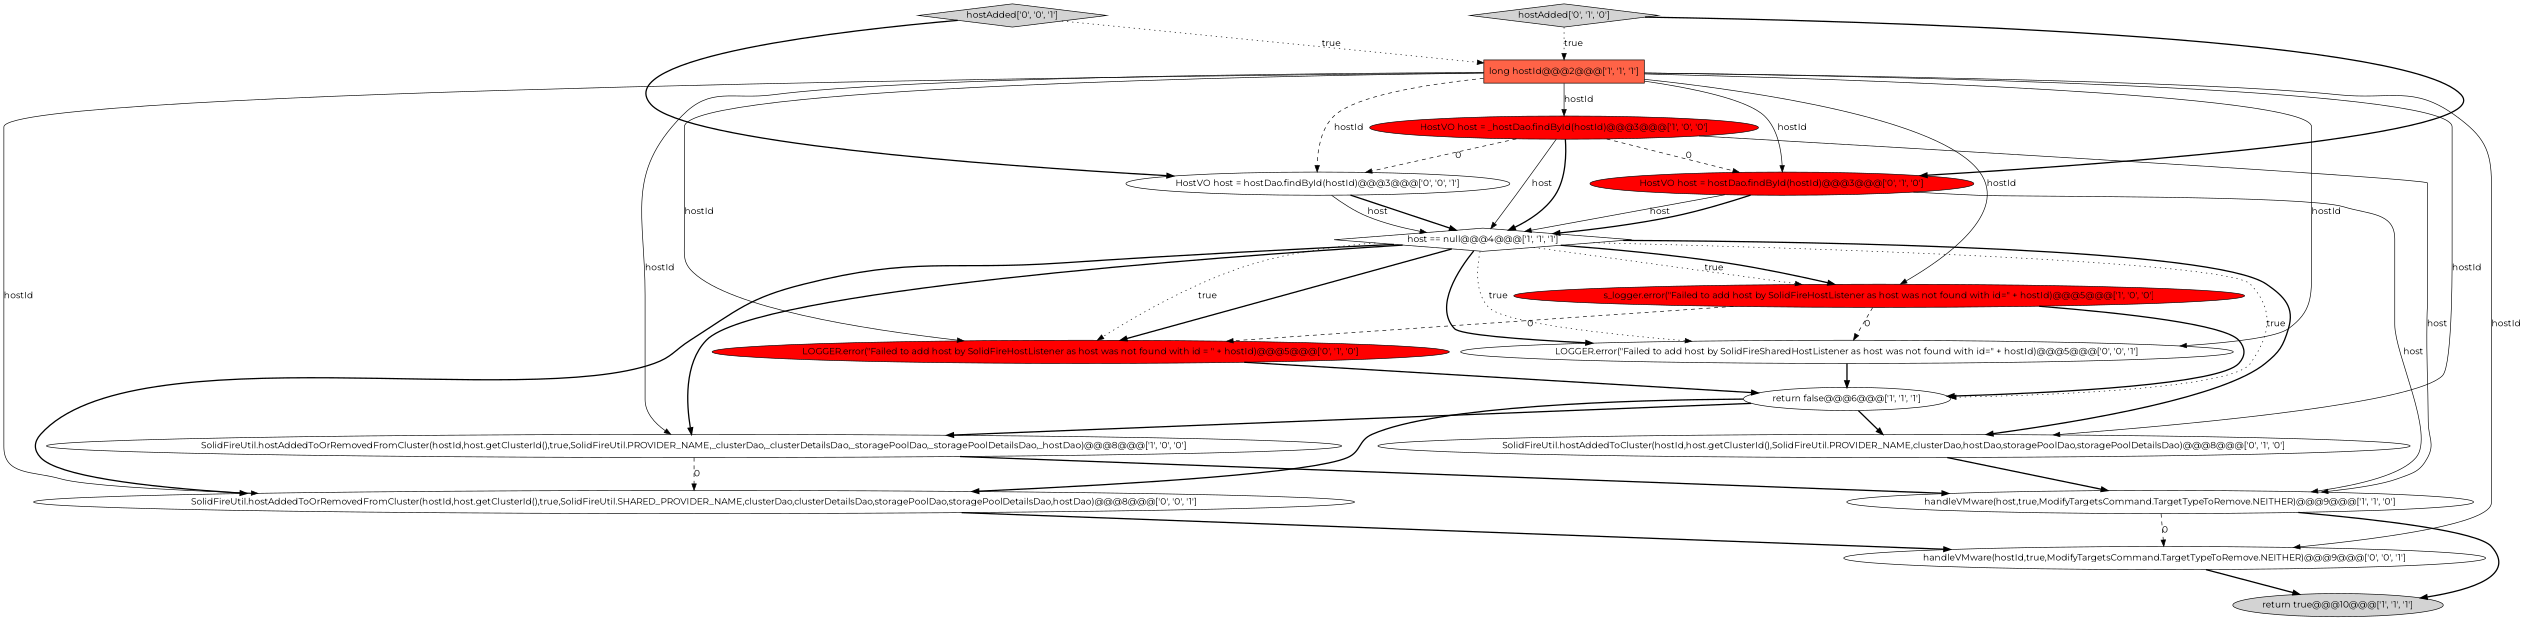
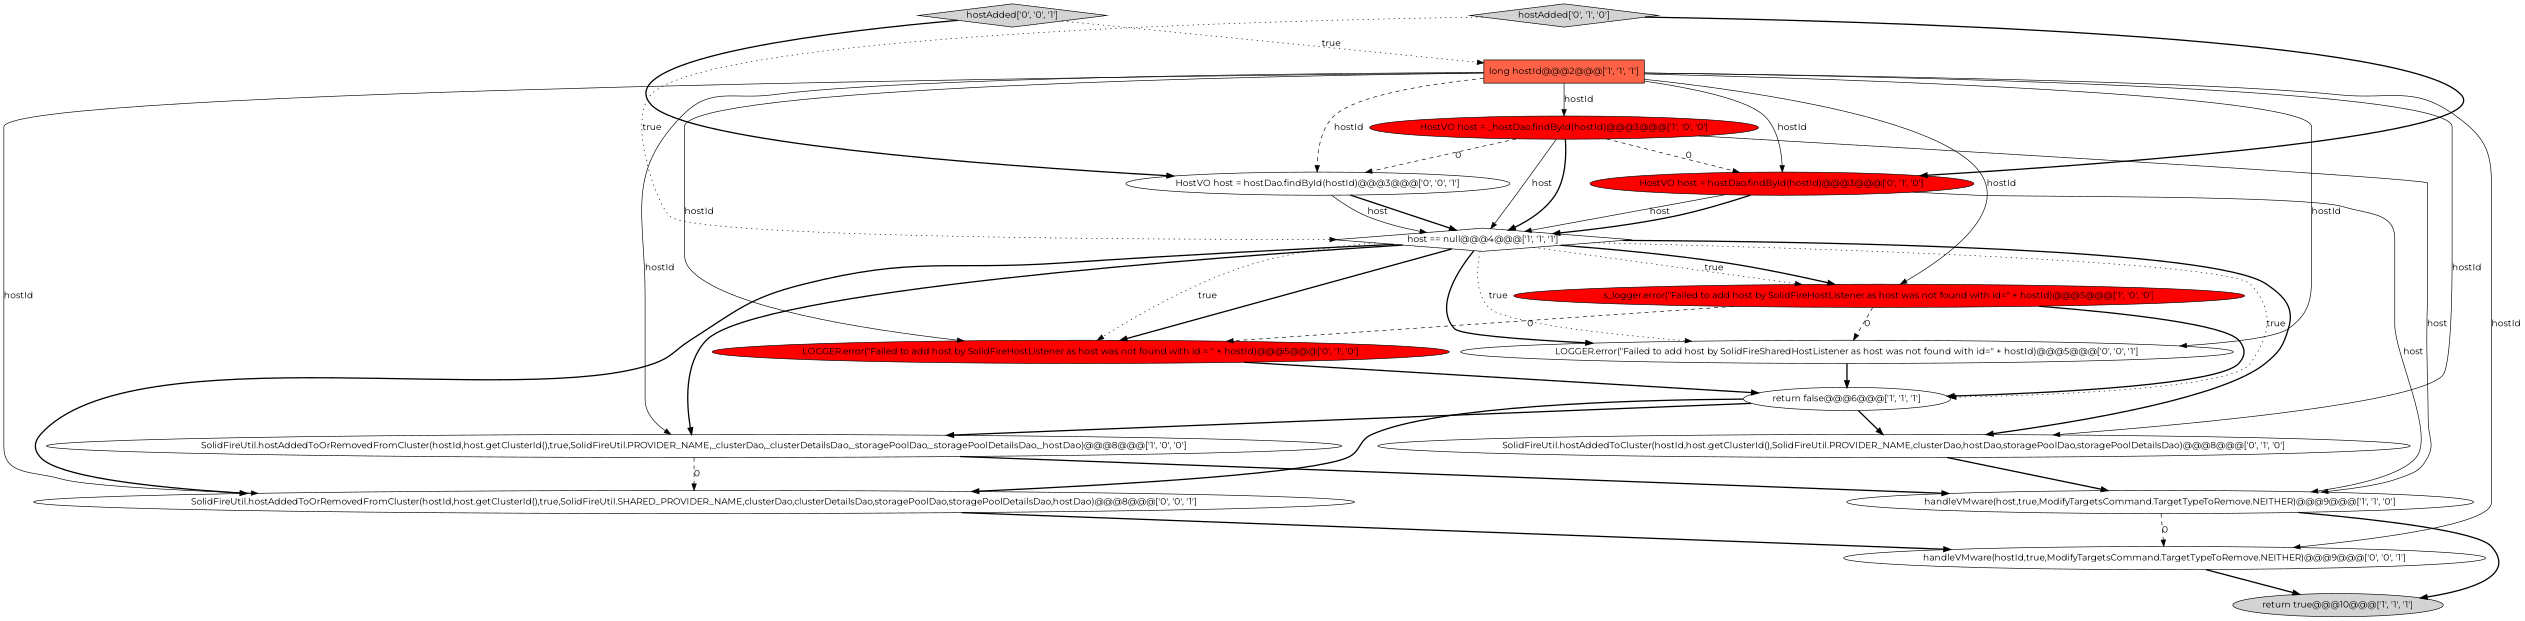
  digraph {
    fontname=Montserrat
    node [fillcolor=white fontname=Montserrat shape=ellipse style=filled]
    edge [fontname=Montserrat style=bold]
    n1 [label="SolidFireUtil.hostAddedToCluster(hostId,host.getClusterId(),SolidFireUtil.PROVIDER_NAME,clusterDao,hostDao,storagePoolDao,storagePoolDetailsDao)@@@8@@@['0', '1', '0']"]
    n2 [label="handleVMware(host,true,ModifyTargetsCommand.TargetTypeToRemove.NEITHER)@@@9@@@['1', '1', '0']"]
    n3 [fillcolor=lightgray label="return true@@@10@@@['1', '1', '1']"]
    n4 [label="handleVMware(hostId,true,ModifyTargetsCommand.TargetTypeToRemove.NEITHER)@@@9@@@['0', '0', '1']"]
    n5 [label="SolidFireUtil.hostAddedToOrRemovedFromCluster(hostId,host.getClusterId(),true,SolidFireUtil.SHARED_PROVIDER_NAME,clusterDao,clusterDetailsDao,storagePoolDao,storagePoolDetailsDao,hostDao)@@@8@@@['0', '0', '1']"]
    n6 [label="host == null@@@4@@@['1', '1', '1']" shape=diamond]
    n7 [label="return false@@@6@@@['1', '1', '1']"]
    n8 [fillcolor=red label="s_logger.error(\"Failed to add host by SolidFireHostListener as host was not found with id=\" + hostId)@@@5@@@['1', '0', '0']"]
    n9 [label="SolidFireUtil.hostAddedToOrRemovedFromCluster(hostId,host.getClusterId(),true,SolidFireUtil.PROVIDER_NAME,_clusterDao,_clusterDetailsDao,_storagePoolDao,_storagePoolDetailsDao,_hostDao)@@@8@@@['1', '0', '0']"]
    n10 [fillcolor=red label="LOGGER.error(\"Failed to add host by SolidFireHostListener as host was not found with id = \" + hostId)@@@5@@@['0', '1', '0']"]
    n11 [label="LOGGER.error(\"Failed to add host by SolidFireSharedHostListener as host was not found with id=\" + hostId)@@@5@@@['0', '0', '1']"]
    n12 [fillcolor=red label="HostVO host = _hostDao.findById(hostId)@@@3@@@['1', '0', '0']"]
    n13 [fillcolor=red label="HostVO host = hostDao.findById(hostId)@@@3@@@['0', '1', '0']"]
    n14 [label="HostVO host = hostDao.findById(hostId)@@@3@@@['0', '0', '1']"]
    n15 [fillcolor=tomato label="long hostId@@@2@@@['1', '1', '1']" shape=box]
    n16 [fillcolor=lightgray label="hostAdded['0', '0', '1']" shape=diamond]
    n17 [fillcolor=lightgray label="hostAdded['0', '1', '0']" shape=diamond]
    n1 -> n2
    n2 -> n3
    n2 -> n4 [label=0 style=dashed]
    n4 -> n3
    n5 -> n4
    n6 -> n1
    n6 -> n5
    n6 -> n7 [label=true style=dotted]
    n6 -> n8 [label=true style=dotted]
    n6 -> n8
    n6 -> n9
    n6 -> n10 [label=true style=dotted]
    n6 -> n10
    n6 -> n11
    n6 -> n11 [label=true style=dotted]
    n7 -> n1
    n7 -> n5
    n7 -> n9
    n8 -> n7
    n8 -> n10 [label=0 style=dashed]
    n8 -> n11 [label=0 style=dashed]
    n9 -> n2
    n9 -> n5 [label=0 style=dashed]
    n10 -> n7
    n11 -> n7
    n12 -> n2 [label=host style=solid]
    n12 -> n6 [label=host style=solid]
    n12 -> n6
    n12 -> n13 [label=0 style=dashed]
    n12 -> n14 [label=0 style=dashed]
    n13 -> n2 [label=host style=solid]
    n13 -> n6 [label=host style=solid]
    n13 -> n6
    n14 -> n6
    n14 -> n6 [label=host style=solid]
    n15 -> n1 [label=hostId style=solid]
    n15 -> n4 [label=hostId style=solid]
    n15 -> n5 [label=hostId style=solid]
    n15 -> n8 [label=hostId style=solid]
    n15 -> n9 [label=hostId style=solid]
    n15 -> n10 [label=hostId style=solid]
    n15 -> n11 [label=hostId style=solid]
    n15 -> n12 [label=hostId style=solid]
    n15 -> n13 [label=hostId style=solid]
    n15 -> n14 [label=hostId style=dashed]
    n16 -> n14
    n16 -> n15 [label=true style=dotted]
    n17 -> n13
-   n17 -> n15 [label=true style=dotted]
+   n17 -> n6 [label=true style=dotted]
  }
